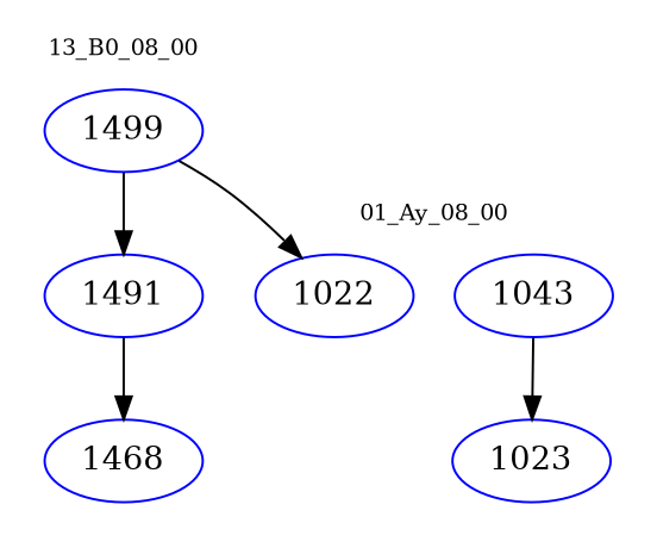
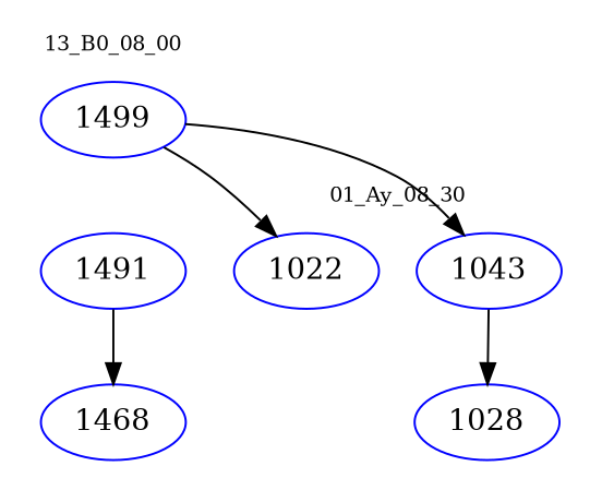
  digraph {
    node [color=blue]
    edge [color=black]
    n1 [label=1043]
-   n2 [label=1023]
+   n2 [label=1028]
    n3 [label=1022]
    n4 [label=1499]
    n5 [label=1491]
    n6 [label=1468]
    subgraph cluster_1 {
      color=white
      fontsize=10
-     label="01_Ay_08_00"
+     label="01_Ay_08_30"
      n1
      n2
      n3
    }
    subgraph cluster_2 {
      color=white
      fontsize=10
      label="13_B0_08_00"
      n4
      n5
      n6
    }
    n1 -> n2
    n4 -> n3
-   n4 -> n5
+   n4 -> n1
    n5 -> n6
  }
